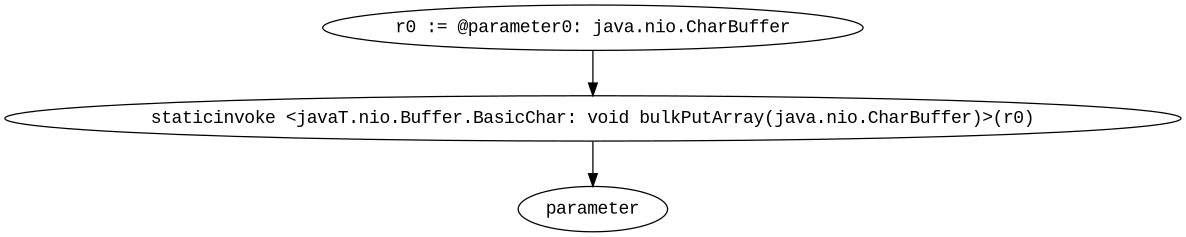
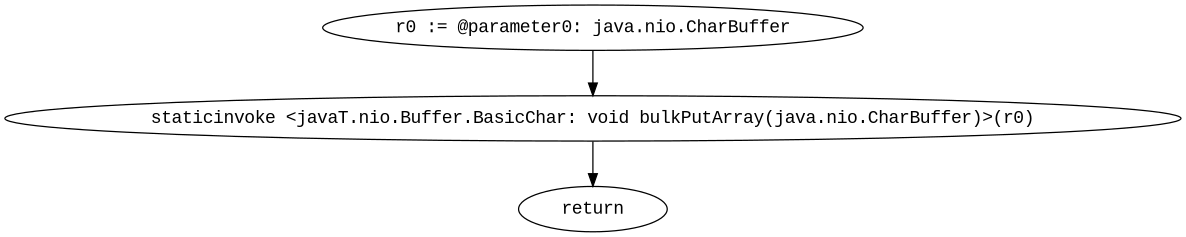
  digraph {
    fontname="Liberation Mono"
    node [fontname="Liberation Mono"]
    edge [fontname="Liberation Mono"]
    "r0 := @parameter0: java.nio.CharBuffer"
    "staticinvoke <javaT.nio.Buffer.BasicChar: void bulkPutArray(java.nio.CharBuffer)>(r0)"
-   return [label=parameter]
+   return
    "r0 := @parameter0: java.nio.CharBuffer" -> "staticinvoke <javaT.nio.Buffer.BasicChar: void bulkPutArray(java.nio.CharBuffer)>(r0)"
    "staticinvoke <javaT.nio.Buffer.BasicChar: void bulkPutArray(java.nio.CharBuffer)>(r0)" -> return
  }
